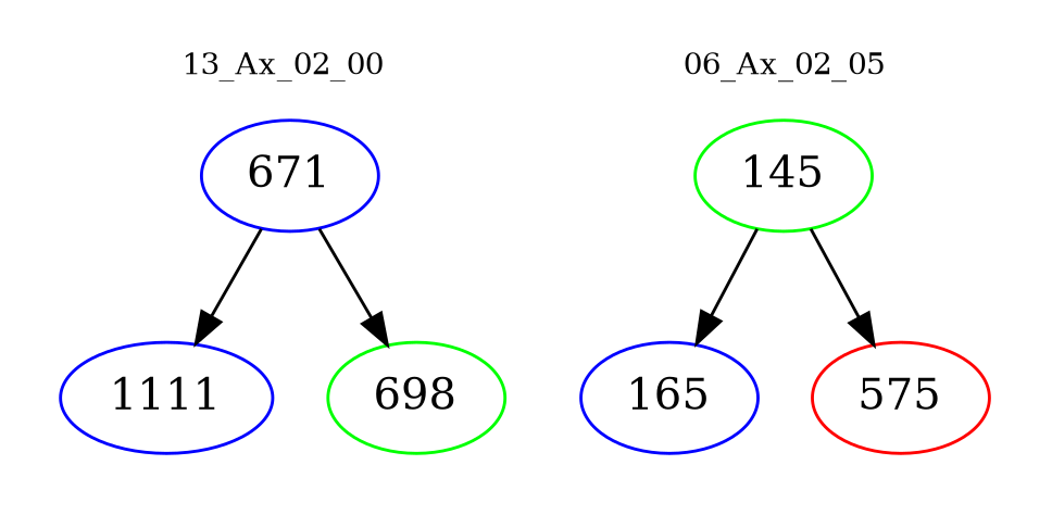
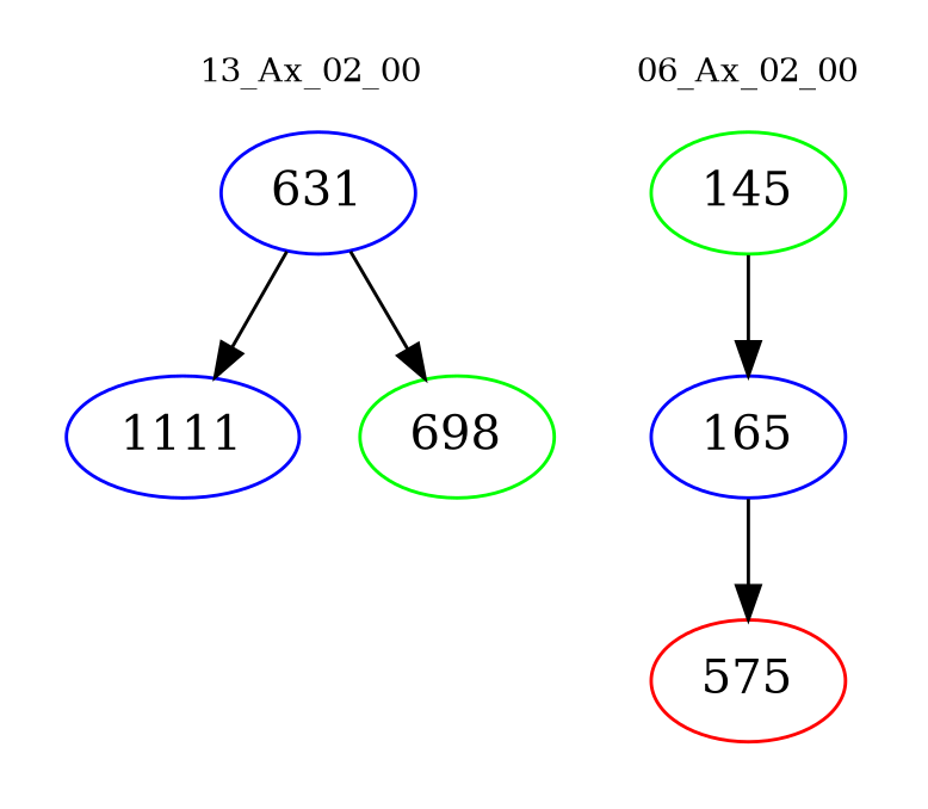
  digraph {
    node [color=blue]
    edge [color=black]
-   n1 [label=671]
+   n1 [label=631]
    n2 [label=1111]
    n3 [color=green label=698]
    n4 [label=165]
    n5 [color=green label=145]
    n6 [color=red label=575]
    subgraph cluster_1 {
      color=white
      fontsize=10
      label="13_Ax_02_00"
      n1
      n2
      n3
    }
    subgraph cluster_2 {
      color=white
      fontsize=10
-     label="06_Ax_02_05"
+     label="06_Ax_02_00"
      n4
      n5
      n6
    }
    n1 -> n2
    n1 -> n3
-   n5 -> n6
+   n4 -> n6
    n5 -> n4
  }
